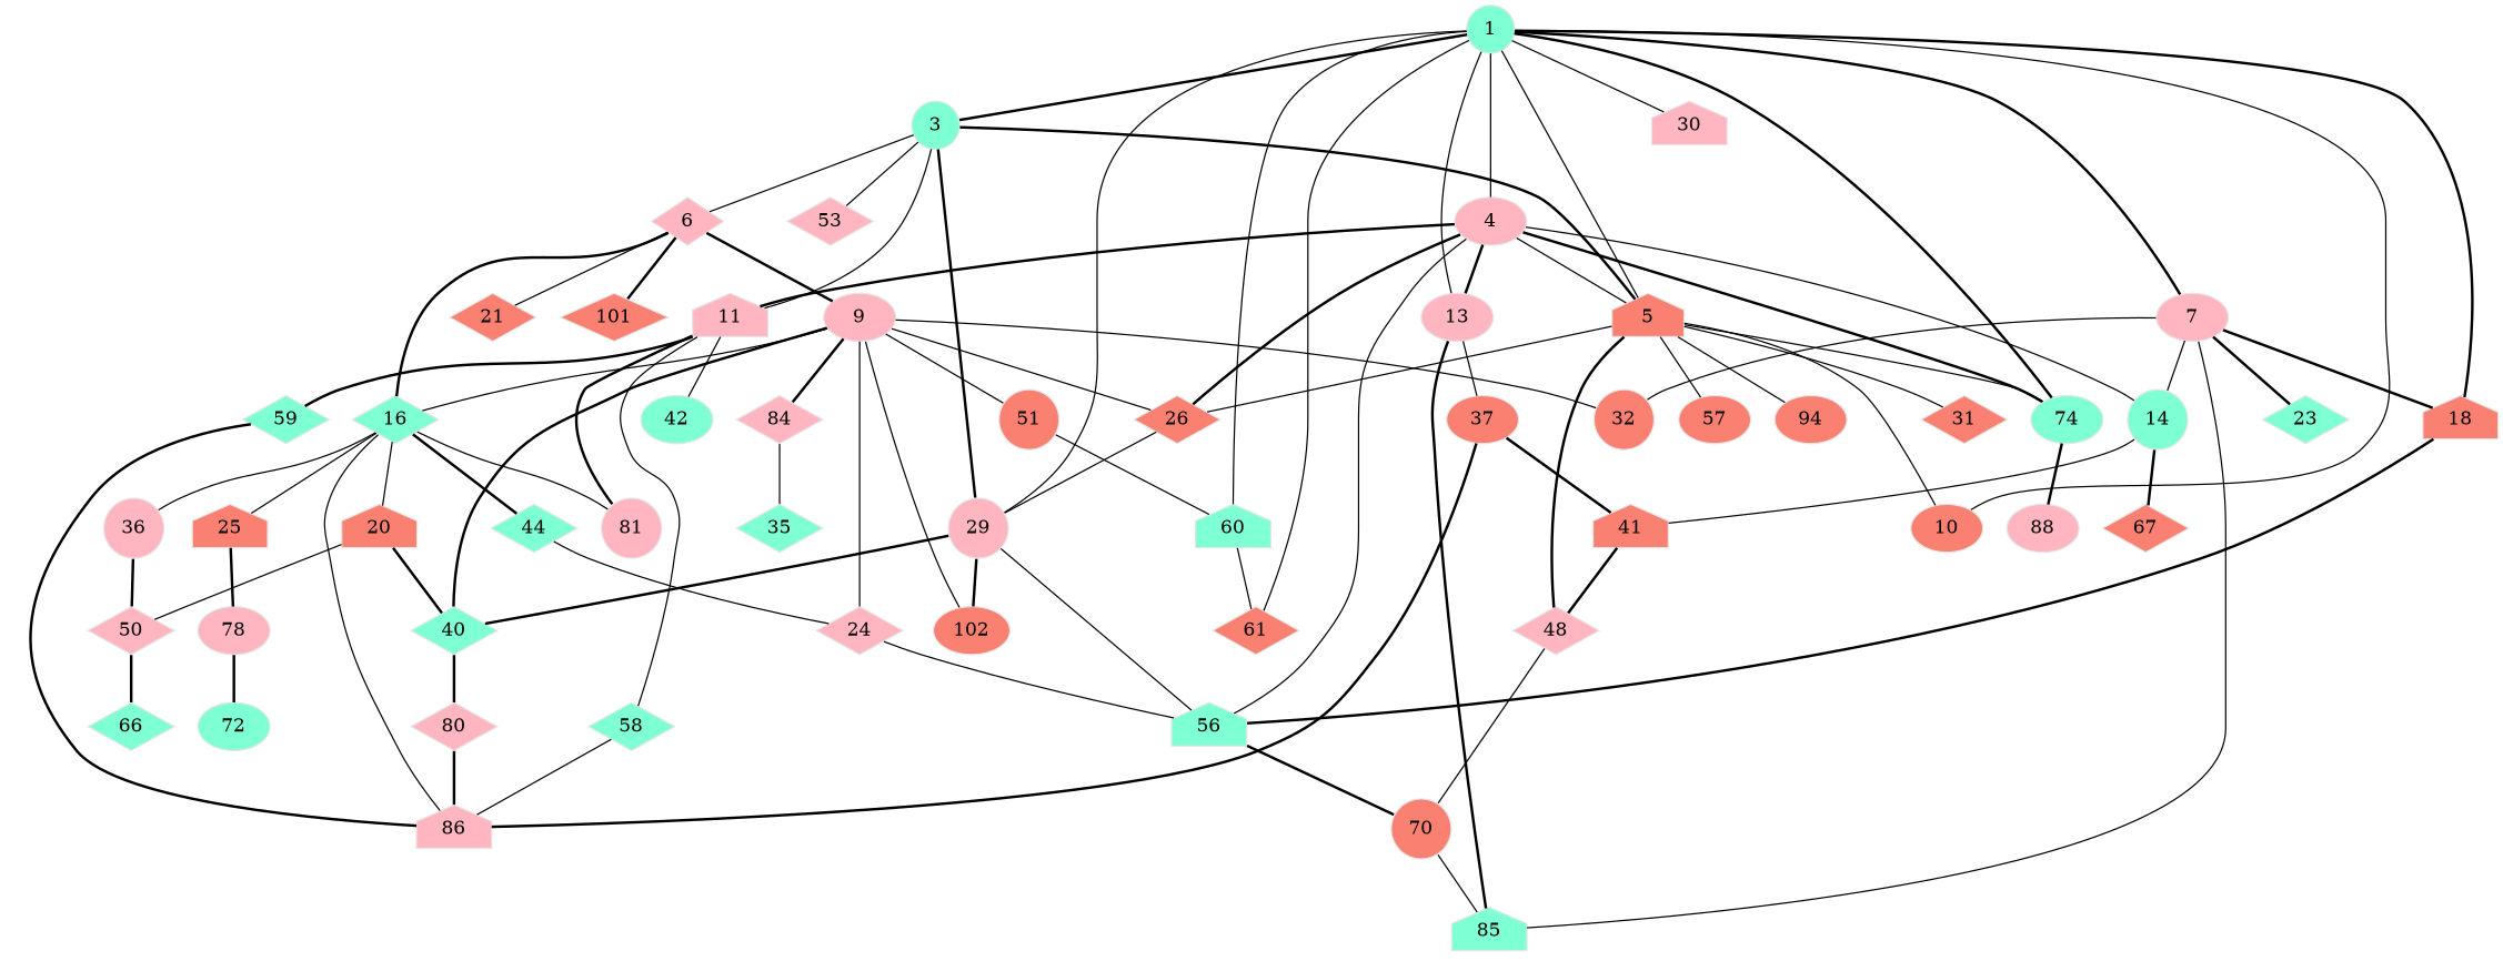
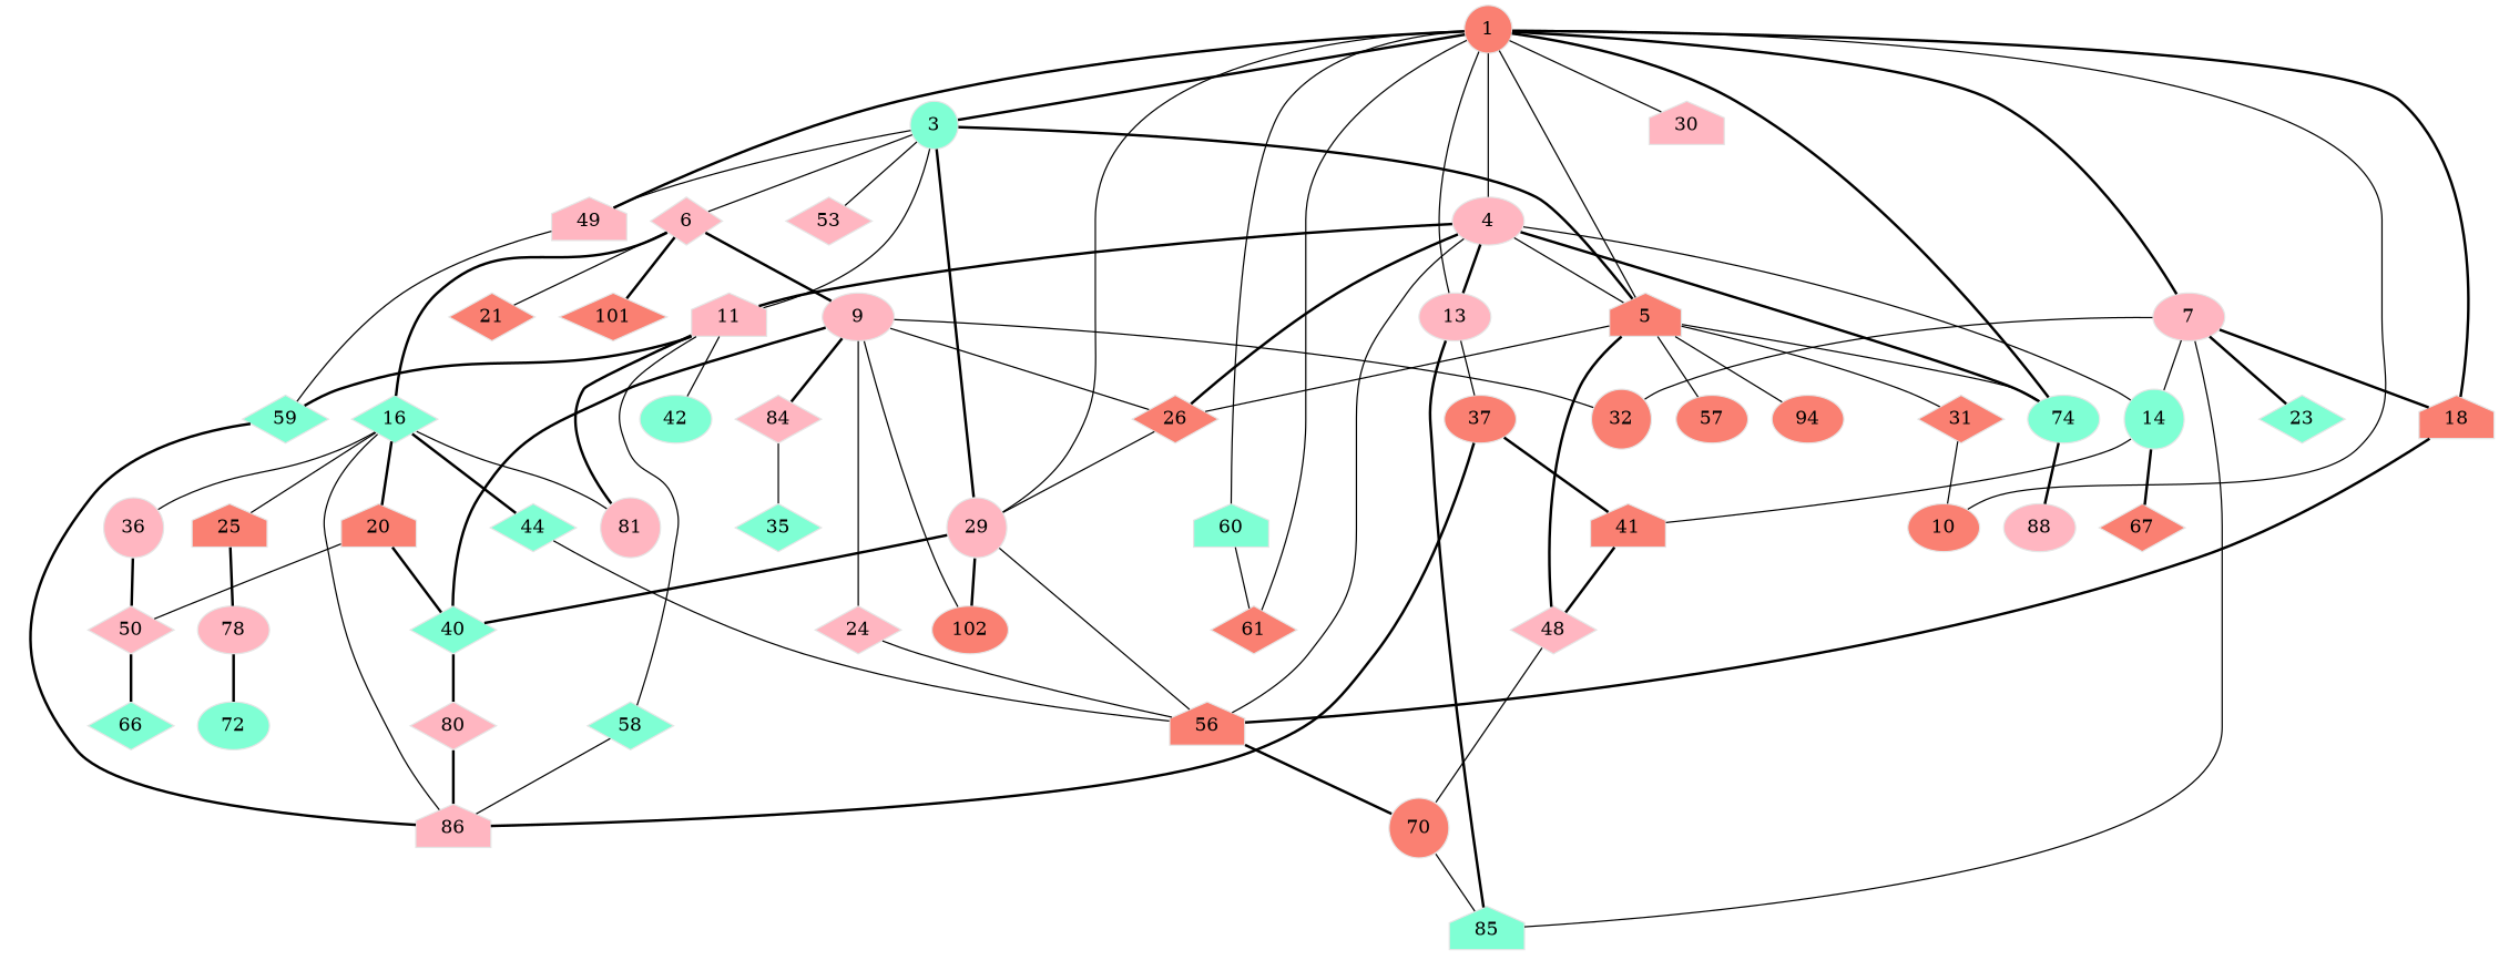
  graph {
    node [color=gray90 fillcolor=salmon shape=diamond style=filled]
    edge [style=solid]
-   1 [fillcolor=aquamarine shape=circle super="+2"]
+   1 [shape=circle super="+2"]
    3 [fillcolor=aquamarine shape=circle super="+8+19"]
    4 [fillcolor=lightpink shape=ellipse]
    5 [shape=house super="+17+73+47"]
    7 [fillcolor=lightpink shape=ellipse super="+28"]
    10 [shape=ellipse]
    13 [fillcolor=lightpink shape=ellipse super="+38+78"]
    18 [shape=house super="+103+96"]
    29 [fillcolor=lightpink shape=circle super="+75+34"]
    30 [fillcolor=lightpink shape=house]
+   49 [fillcolor=lightpink shape=house]
    60 [fillcolor=aquamarine shape=house super="+71"]
    61
    74 [fillcolor=aquamarine shape=ellipse super="+97"]
    6 [fillcolor=lightpink]
    11 [fillcolor=lightpink shape=house super="+31+46"]
    53 [fillcolor=lightpink]
    14 [fillcolor=aquamarine shape=circle super="+39+104"]
    26
-   56 [fillcolor=aquamarine shape=house]
+   56 [shape=house]
    n21 [label=31]
    48 [fillcolor=lightpink]
    57 [shape=ellipse]
    94 [shape=ellipse]
    32 [shape=circle]
    85 [fillcolor=aquamarine shape=house]
    23 [fillcolor=aquamarine]
    37 [shape=ellipse]
    40 [fillcolor=aquamarine super="+45"]
    102 [shape=ellipse super="+112"]
    59 [fillcolor=aquamarine super="+98"]
    88 [fillcolor=lightpink shape=ellipse]
    9 [fillcolor=lightpink shape=ellipse super="+12"]
    n34 [fillcolor=aquamarine label=16 super="+22+82"]
    21
    101
    42 [fillcolor=aquamarine shape=ellipse]
    58 [fillcolor=aquamarine super="+62"]
    81 [fillcolor=lightpink shape=circle]
    24 [fillcolor=lightpink super="+108+110+87"]
    41 [shape=house]
    67
    70 [shape=circle super="+109+79"]
-   51 [shape=circle]
    84 [fillcolor=lightpink]
    20 [shape=house super="+69+43+63"]
    25 [shape=house super="+65"]
    36 [fillcolor=lightpink shape=circle]
    44 [fillcolor=aquamarine]
    86 [fillcolor=lightpink shape=house super="+91+107"]
    35 [fillcolor=aquamarine]
    80 [fillcolor=lightpink]
    50 [fillcolor=lightpink]
    n54 [fillcolor=lightpink label=78 shape=ellipse]
    66 [fillcolor=aquamarine]
    n56 [fillcolor=aquamarine label=72 shape=ellipse]
    1 -- 3 [style=bold]
    1 -- 4
    1 -- 5
    1 -- 7 [style=bold]
    1 -- 10
    1 -- 13
    1 -- 18 [style=bold]
    1 -- 29
    1 -- 30
+   1 -- 49 [style=bold]
    1 -- 60
    1 -- 61
    1 -- 74 [style=bold]
    3 -- 5 [style=bold]
    3 -- 29 [style=bold weight=2]
+   3 -- 49
    3 -- 6
    3 -- 11
    3 -- 53
    4 -- 5
    4 -- 13 [style=bold]
    4 -- 74 [style=bold]
    4 -- 11 [style=bold]
    4 -- 14
    4 -- 26 [style=bold]
    4 -- 56
-   5 -- 10
+   n21 -- 10
    5 -- 74
    5 -- 26
    5 -- n21
    5 -- 48 [style=bold]
    5 -- 57
    5 -- 94
    7 -- 18 [style=bold]
    7 -- 14
    7 -- 32
    7 -- 85
    7 -- 23 [style=bold]
    13 -- 85 [style=bold]
    13 -- 37
    18 -- 56 [style=bold]
    29 -- 56
    29 -- 40 [style=bold]
    29 -- 102 [style=bold]
+   49 -- 59
    60 -- 61
    74 -- 88 [style=bold]
    6 -- 9 [style=bold]
    6 -- n34 [style=bold]
    6 -- 21
    6 -- 101 [style=bold]
    11 -- 59 [style=bold]
    11 -- 42
    11 -- 58
    11 -- 81 [style=bold]
    14 -- 41
    14 -- 67 [style=bold]
    26 -- 29
    56 -- 70 [style=bold]
    48 -- 70
    37 -- 41 [style=bold]
    37 -- 86 [style=bold]
    40 -- 80 [style=bold]
    59 -- 86 [style=bold]
    9 -- 26
    9 -- 32
    9 -- 40 [style=bold]
    9 -- 102
-   9 -- n34
    9 -- 24
-   9 -- 51
    9 -- 84 [style=bold]
    n34 -- 81
-   n34 -- 20
+   n34 -- 20 [style=bold]
    n34 -- 25
    n34 -- 36
    n34 -- 44 [style=bold]
    n34 -- 86
    58 -- 86
    24 -- 56
    41 -- 48 [style=bold]
    70 -- 85
-   51 -- 60
    84 -- 35
    20 -- 40 [style=bold]
    20 -- 50
    25 -- n54 [style=bold]
    36 -- 50 [style=bold]
-   44 -- 24
+   44 -- 56
    80 -- 86 [style=bold]
    50 -- 66 [style=bold]
    n54 -- n56 [style=bold]
  }
